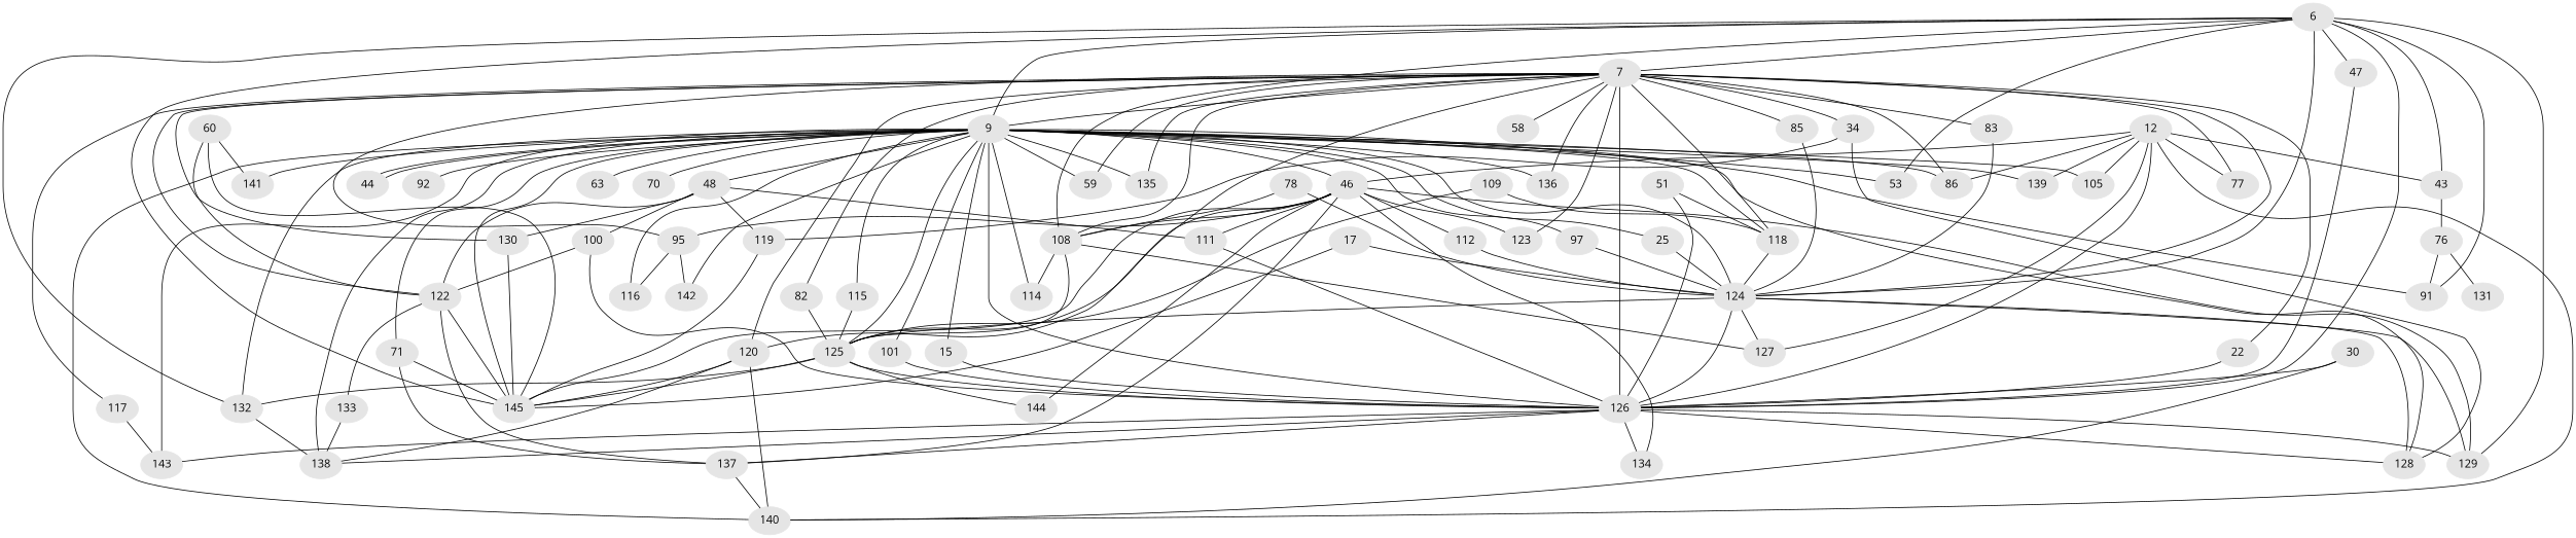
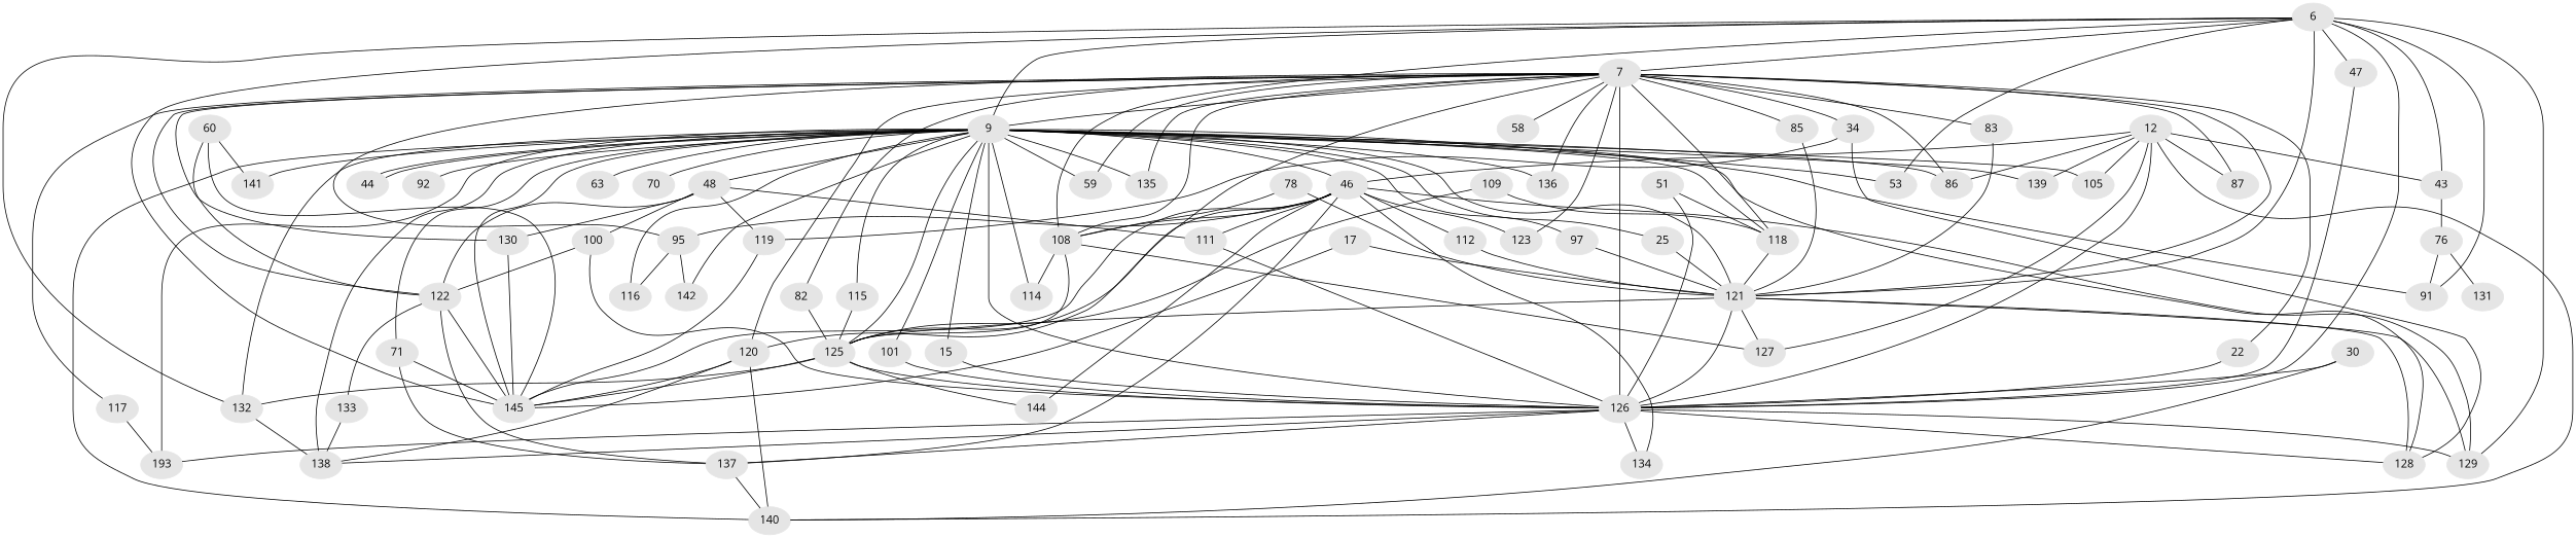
  graph {
    fontname="Open Sans"
    node [color=gray90 fontname="Open Sans" style=filled]
    edge [fontname="Open Sans"]
    6 [super="+5"]
    7 [super="+4"]
    9 [super="+1"]
    43 [super="+31"]
    47
    53 [super="+23"]
    91 [super="+74"]
    108 [super="+42+35"]
-   124 [super="+104+8"]
+   124 [super="+104+8" label=121]
    126 [super="+62+93"]
    129 [super="+106"]
    132 [super="+67"]
    145 [super="+37"]
    22
    34
    58
    59
-   77
+   77 [label=87]
    82
    83
    85
    86 [super="+80"]
    95 [super="+33"]
    117 [super="+19"]
    118 [super="+98"]
    120 [super="+36+28"]
    122 [super="+79+121"]
    123
    125 [super="+94+110+113"]
    130 [super="+107"]
    135
    136
    15
    25
    46 [super="+20"]
    48 [super="+24"]
    63
    70 [super="+11"]
    71 [super="+54"]
    n40 [label=44]
    92
    97
    101
    105
    114
    115
    116
    128 [super="+66+89"]
    138 [super="+52+87"]
    139
    140 [super="+29+44"]
    141 [super="+90"]
    142
-   143 [super="+103"]
+   143 [super="+103" label=193]
    76
    127 [super="+41"]
    134
    137 [super="+102"]
    119 [super="+99"]
    133
    144
    131 [super="+88"]
    112
    111 [super="+72"]
    100 [super="+65"]
    12
    17
    30
    51
    60
    78
    109
    6 -- 7 [weight=4]
    6 -- 9 [weight=4]
    6 -- 43 [weight=2]
    6 -- 47
    6 -- 53
    6 -- 91 [weight=2]
    6 -- 108 [weight=2]
    6 -- 124 [weight=4]
    6 -- 126 [weight=5]
    6 -- 129
    6 -- 132
    6 -- 145 [weight=2]
    7 -- 9 [weight=4]
    7 -- 108
    7 -- 124 [weight=5]
    7 -- 126 [weight=6]
    7 -- 22
    7 -- 34 [weight=2]
    7 -- 58
    7 -- 59
    7 -- 77
    7 -- 82
    7 -- 83
    7 -- 85
    7 -- 86
    7 -- 95
    7 -- 117
    7 -- 118
    7 -- 120 [weight=2]
    7 -- 122 [weight=4]
    7 -- 123
    7 -- 125
    7 -- 130
    7 -- 135
    7 -- 136
    9 -- 53
    9 -- 91 [weight=2]
    9 -- 124 [weight=4]
    9 -- 126 [weight=7]
    9 -- 132
    9 -- 145 [weight=2]
    9 -- 59
    9 -- 86
    9 -- 118
    9 -- 125
    9 -- 135
    9 -- 136
    9 -- 15
    9 -- 25
    9 -- 46
    9 -- 48 [weight=2]
    9 -- 63
    9 -- 70 [weight=2]
    9 -- 71
    9 -- n40
    9 -- n40
    9 -- 92 [weight=2]
    9 -- 97
    9 -- 101
    9 -- 105
    9 -- 114
    9 -- 115
    9 -- 116
    9 -- 128
    9 -- 138 [weight=3]
    9 -- 139
    9 -- 140
    9 -- 141 [weight=2]
    9 -- 142
    9 -- 143 [weight=2]
    43 -- 76
    47 -- 126
    108 -- 125
    108 -- 114
    108 -- 127
    124 -- 126 [weight=5]
    124 -- 129
    124 -- 125 [weight=5]
    124 -- 128
    124 -- 127
    126 -- 129
    126 -- 128
    126 -- 138
    126 -- 143
    126 -- 134
    126 -- 137
    132 -- 138
    22 -- 126
    34 -- 128
    34 -- 119
    82 -- 125
    83 -- 124
    85 -- 124
    95 -- 116
    95 -- 142
    117 -- 143
    118 -- 124 [weight=2]
    120 -- 145
    120 -- 138 [weight=2]
    120 -- 140
    122 -- 145
    122 -- 137
    122 -- 133
    125 -- 126 [weight=3]
    125 -- 132
    125 -- 145
    125 -- 144
    130 -- 145
    15 -- 126
    25 -- 124
    46 -- 108
    46 -- 129
    46 -- 145
    46 -- 95 [weight=2]
    46 -- 120
    46 -- 123
    46 -- 134
    46 -- 137
    46 -- 144
    46 -- 112
    46 -- 111
    48 -- 122
    48 -- 130
    48 -- 119
    48 -- 111
    48 -- 100
    71 -- 145 [weight=2]
    71 -- 137
    97 -- 124
    101 -- 126
    115 -- 125
    76 -- 91
    76 -- 131
    137 -- 140
    119 -- 145
    133 -- 138
    112 -- 124
    111 -- 126
    100 -- 126 [weight=2]
    100 -- 122
    12 -- 43
    12 -- 126 [weight=2]
    12 -- 77
    12 -- 86
    12 -- 46
    12 -- 105
    12 -- 139
    12 -- 140
    12 -- 127
    17 -- 124
    17 -- 145
    30 -- 126 [weight=2]
    30 -- 140
    51 -- 126
    51 -- 118
    60 -- 145
    60 -- 122
    60 -- 141
    78 -- 108
    78 -- 124
    109 -- 118
    109 -- 125
  }
